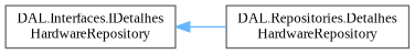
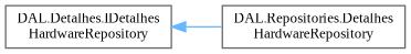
  digraph {
    rankdir=LR
    fontname="Liberation Serif"
    node [color=grey40 fillcolor=white fontname="Liberation Serif" fontsize=10 shape=box style=filled]
-   n1 [height=0.2 label="DAL.Interfaces.IDetalhes\lHardwareRepository" width=0.4]
+   n1 [height=0.2 label="DAL.Detalhes.IDetalhes\lHardwareRepository" width=0.4]
    n2 [height=0.2 label="DAL.Repositories.Detalhes\lHardwareRepository" width=0.4]
    n1 -> n2 [color=steelblue1 dir=back fontname="Liberation Serif" fontsize=10 labelfontname=Helvetica labelfontsize=10 style=solid]
  }
